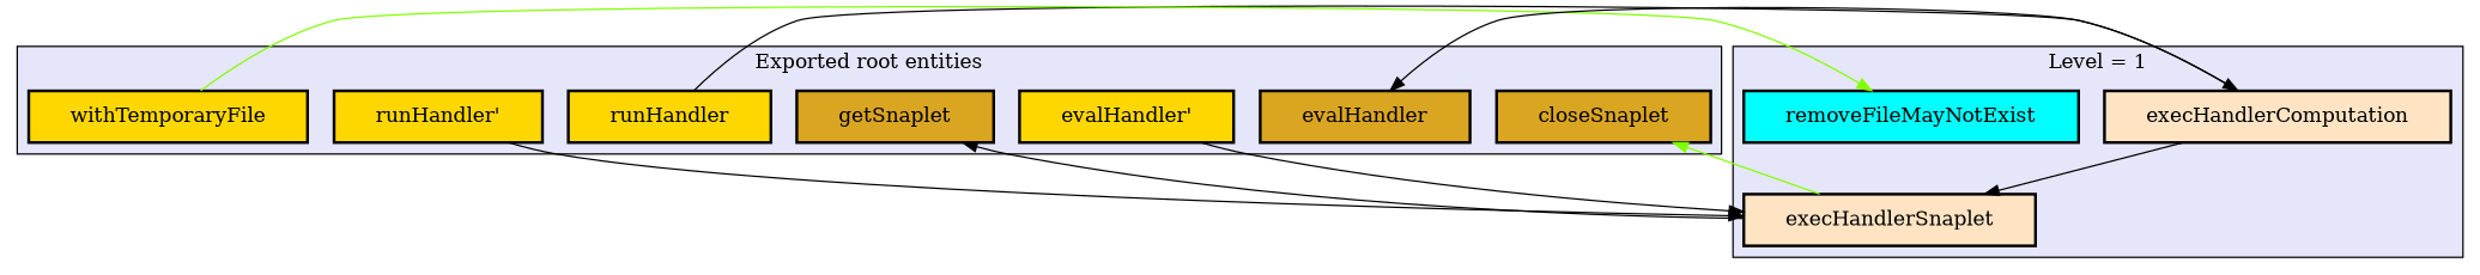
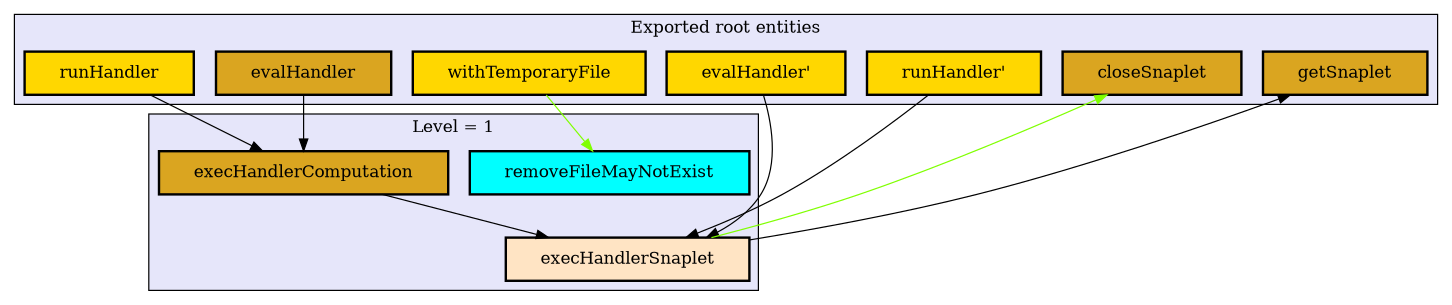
  digraph {
    node [fillcolor=gold margin="0.4,0.1" shape=box style="filled,bold"]
    edge [color=black penwidth=1]
    n1 [fillcolor=goldenrod label=closeSnaplet]
    n2 [fillcolor=goldenrod label=evalHandler]
    n3 [label="evalHandler'"]
    n4 [fillcolor=goldenrod label=getSnaplet]
    n5 [label=runHandler]
    n6 [label="runHandler'"]
    n7 [label=withTemporaryFile]
-   n8 [fillcolor=bisque label=execHandlerComputation]
+   n8 [fillcolor=goldenrod label=execHandlerComputation]
    n9 [fillcolor=bisque label=execHandlerSnaplet]
    n10 [fillcolor=cyan label=removeFileMayNotExist]
    subgraph cluster_1 {
      fillcolor=lavender
      label="Exported root entities"
      style=filled
      n1
      n2
      n3
      n4
      n5
      n6
      n7
    }
    subgraph cluster_2 {
      fillcolor=lavender
      label="Level = 1"
      style=filled
      n8
      n9
      n10
    }
-   n8 -> n2
+   n2 -> n8
    n3 -> n9
    n5 -> n8
    n6 -> n9
    n7 -> n10 [color=chartreuse]
    n8 -> n9
    n9 -> n1 [color=chartreuse]
    n9 -> n4
  }
